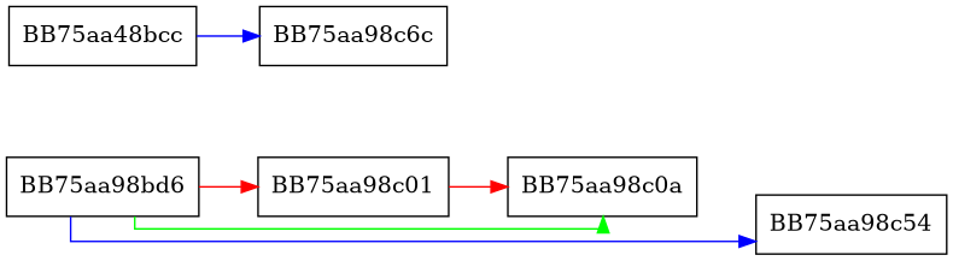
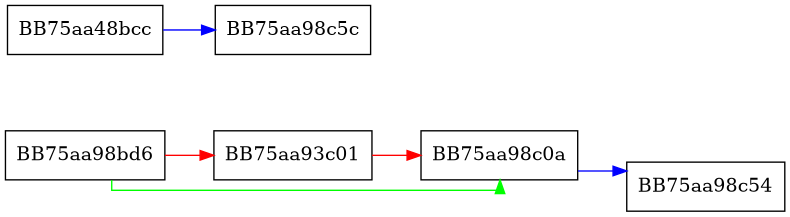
  digraph {
    rankdir=LR
    splines=ortho
    node [shape=box]
    edge [color=red]
    BB75aa98bd6
    BB75aa98c0a
-   BB75aa98c01
+   BB75aa98c01 [label=BB75aa93c01]
    n4 [label=BB75aa48bcc]
-   BB75aa98c5c [label=BB75aa98c6c]
+   BB75aa98c5c
    BB75aa98c54
    BB75aa98bd6 -> BB75aa98c0a [color=green]
    BB75aa98bd6 -> BB75aa98c01
-   BB75aa98bd6 -> BB75aa98c54 [color=blue]
+   BB75aa98c0a -> BB75aa98c54 [color=blue]
    BB75aa98c01 -> BB75aa98c0a
    n4 -> BB75aa98c5c [color=blue]
  }
